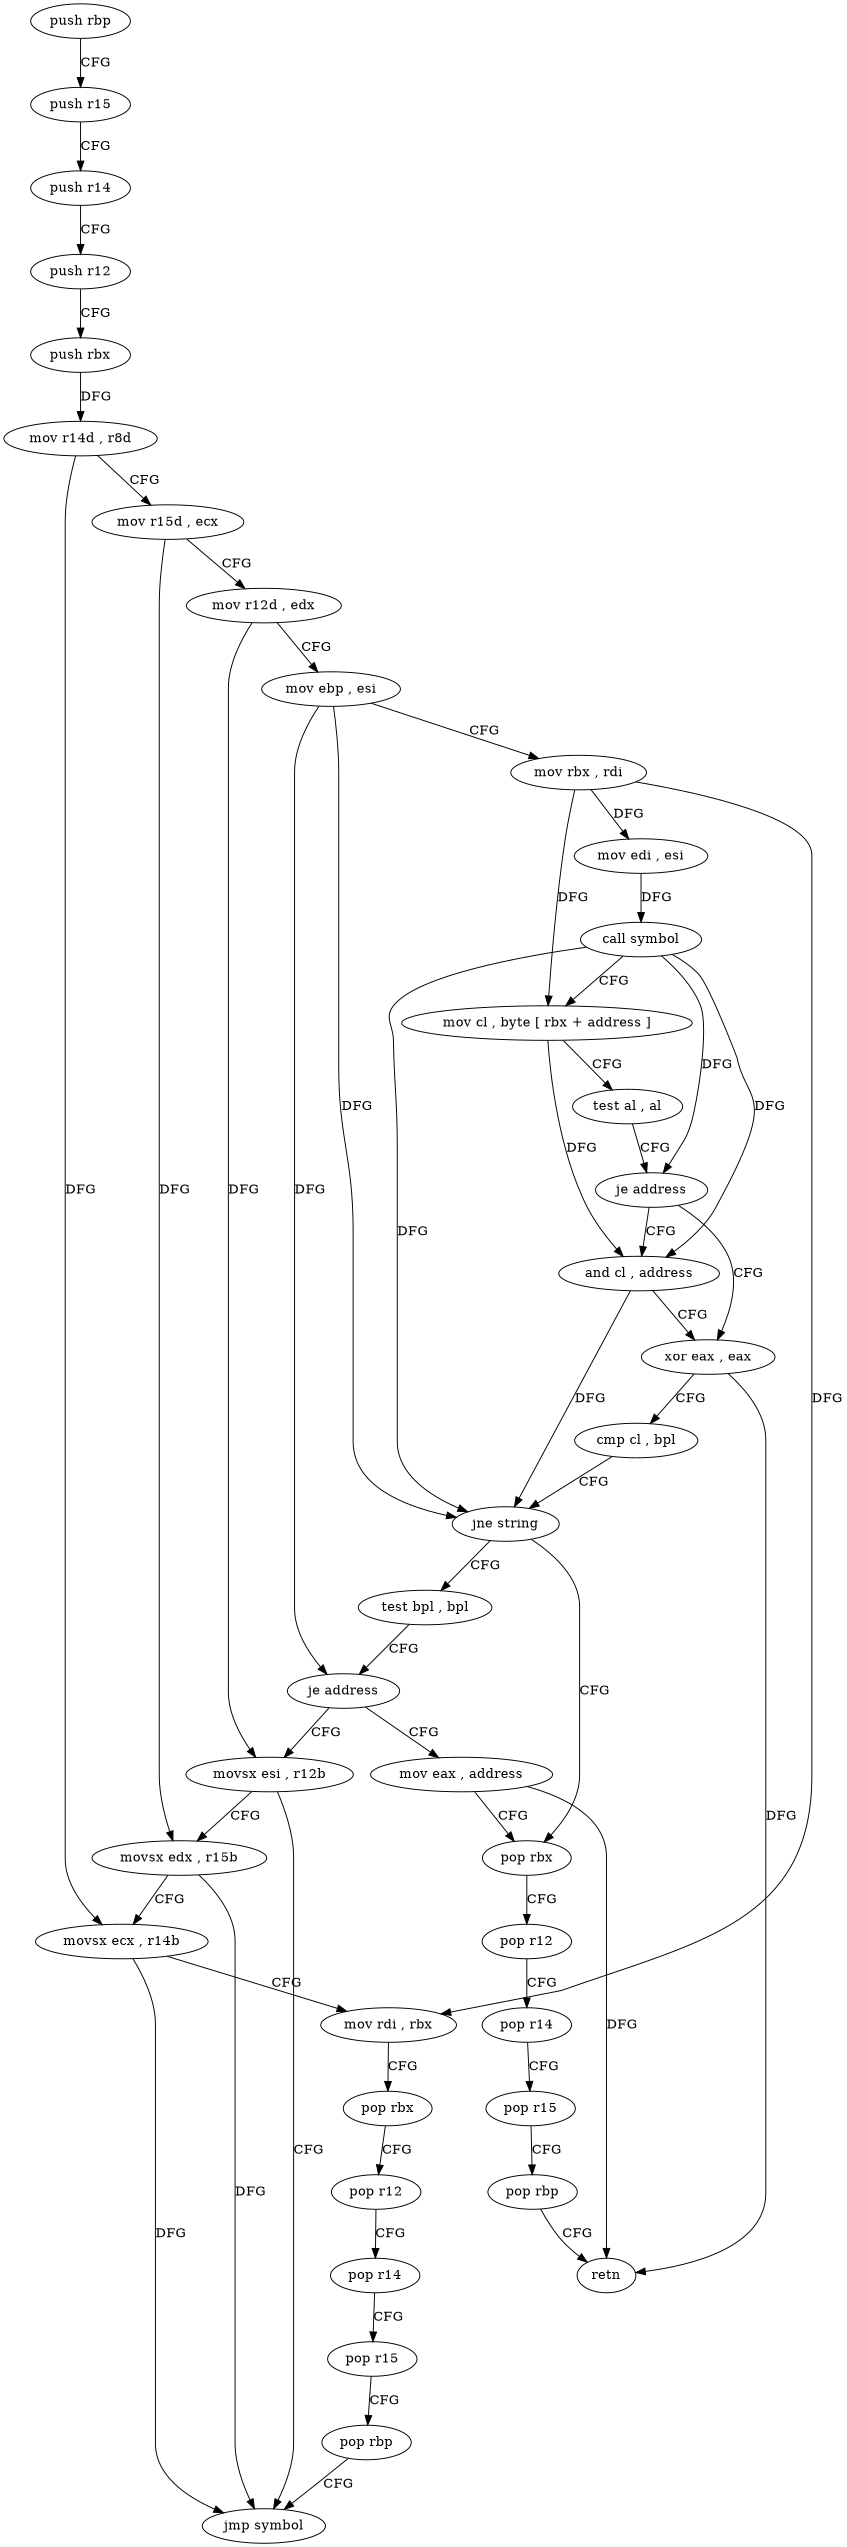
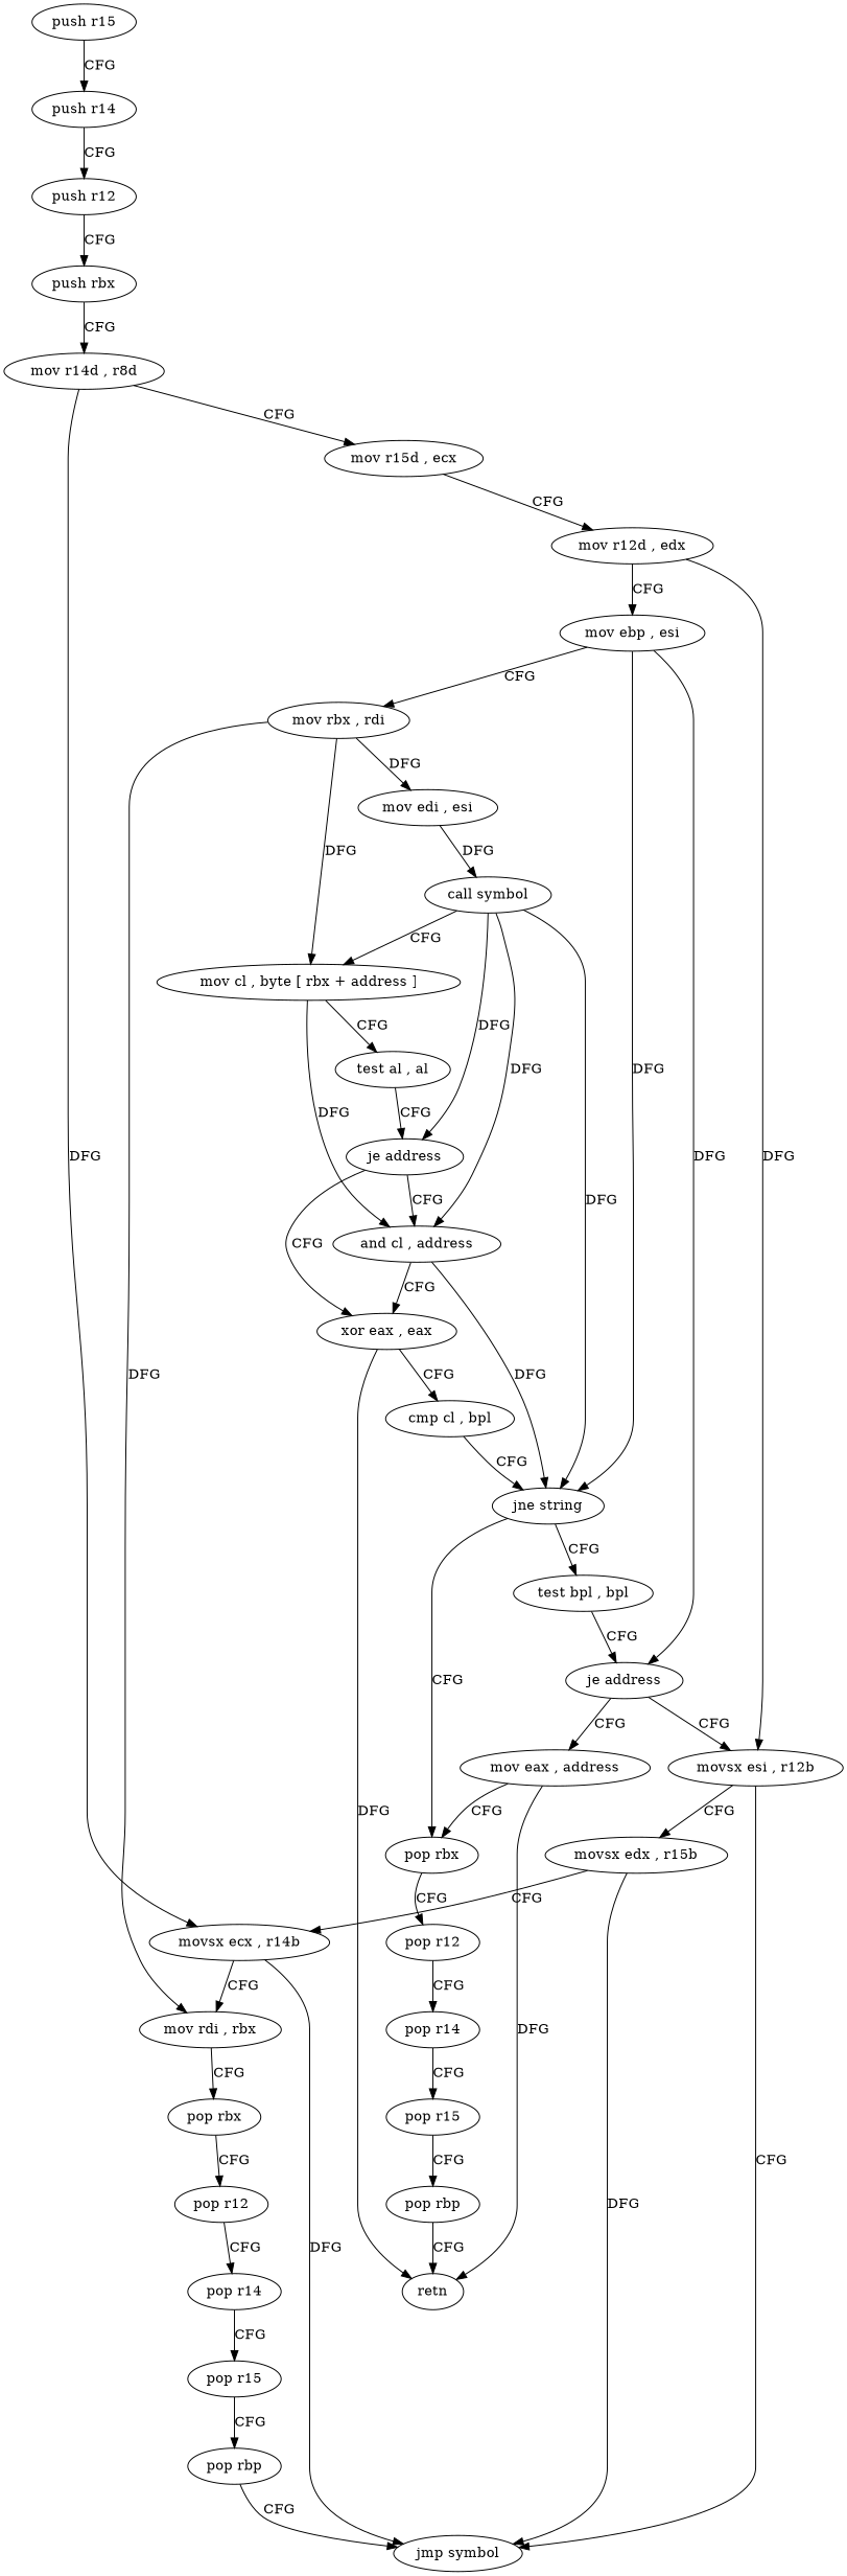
  digraph {
-   n1 [label="push rbp"]
    n2 [label="push r15"]
    n3 [label="push r14"]
    n4 [label="push r12"]
    n5 [label="push rbx"]
    n6 [label="mov r14d , r8d"]
    n7 [label="mov r15d , ecx"]
    n8 [label="movsx ecx , r14b"]
    n9 [label="mov r12d , edx"]
    n10 [label="movsx edx , r15b"]
    n11 [label="mov rdi , rbx"]
    n12 [label="jmp symbol"]
    n13 [label="mov ebp , esi"]
    n14 [label="movsx esi , r12b"]
    n15 [label="mov rbx , rdi"]
    n16 [label="jne string"]
    n17 [label="je address"]
    n18 [label="mov edi , esi"]
    n19 [label="mov cl , byte [ rbx + address ]"]
    n20 [label="pop rbx"]
    n21 [label="test bpl , bpl"]
    n22 [label="mov eax , address"]
    n23 [label="call symbol"]
    n24 [label="and cl , address"]
    n25 [label="test al , al"]
    n26 [label="pop rbx"]
    n27 [label="je address"]
    n28 [label="xor eax , eax"]
    n29 [label="cmp cl , bpl"]
    n30 [label=retn]
    n31 [label="pop r12"]
    n32 [label="pop r14"]
    n33 [label="pop r15"]
    n34 [label="pop rbp"]
    n35 [label="pop r12"]
    n36 [label="pop r14"]
    n37 [label="pop r15"]
    n38 [label="pop rbp"]
-   n1 -> n2 [label=CFG]
    n2 -> n3 [label=CFG]
    n3 -> n4 [label=CFG]
    n4 -> n5 [label=CFG]
-   n5 -> n6 [label=DFG]
+   n5 -> n6 [label=CFG]
    n6 -> n7 [label=CFG]
    n6 -> n8 [label=DFG]
    n7 -> n9 [label=CFG]
-   n7 -> n10 [label=DFG]
    n8 -> n11 [label=CFG]
    n8 -> n12 [label=DFG]
    n9 -> n13 [label=CFG]
    n9 -> n14 [label=DFG]
    n10 -> n8 [label=CFG]
    n10 -> n12 [label=DFG]
    n11 -> n26 [label=CFG]
    n13 -> n15 [label=CFG]
    n13 -> n16 [label=DFG]
    n13 -> n17 [label=DFG]
    n14 -> n10 [label=CFG]
    n14 -> n12 [label=CFG]
    n15 -> n11 [label=DFG]
    n15 -> n18 [label=DFG]
    n15 -> n19 [label=DFG]
    n16 -> n20 [label=CFG]
    n16 -> n21 [label=CFG]
    n17 -> n14 [label=CFG]
    n17 -> n22 [label=CFG]
    n18 -> n23 [label=DFG]
    n19 -> n24 [label=DFG]
    n19 -> n25 [label=CFG]
    n20 -> n31 [label=CFG]
    n21 -> n17 [label=CFG]
    n22 -> n20 [label=CFG]
    n22 -> n30 [label=DFG]
    n23 -> n16 [label=DFG]
    n23 -> n19 [label=CFG]
    n23 -> n24 [label=DFG]
    n23 -> n27 [label=DFG]
    n24 -> n16 [label=DFG]
    n24 -> n28 [label=CFG]
    n25 -> n27 [label=CFG]
    n26 -> n35 [label=CFG]
    n27 -> n24 [label=CFG]
    n27 -> n28 [label=CFG]
    n28 -> n29 [label=CFG]
    n28 -> n30 [label=DFG]
    n29 -> n16 [label=CFG]
    n31 -> n32 [label=CFG]
    n32 -> n33 [label=CFG]
    n33 -> n34 [label=CFG]
    n34 -> n30 [label=CFG]
    n35 -> n36 [label=CFG]
    n36 -> n37 [label=CFG]
    n37 -> n38 [label=CFG]
    n38 -> n12 [label=CFG]
  }
